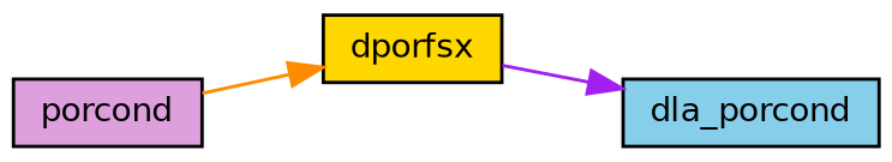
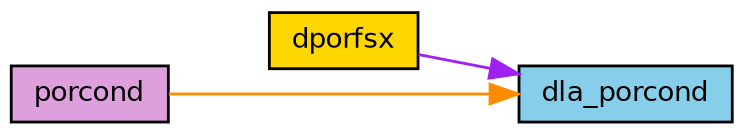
  digraph {
    rankdir=RL
    node [color=black fontname=Helvetica fontsize=10 shape=record style=filled]
    edge [dir=back fontname=Helvetica fontsize=10 labelfontname=Helvetica labelfontsize=10 style=solid]
    n1 [fillcolor=skyblue fontcolor=black height=0.2 label=dla_porcond width=0.4]
    n2 [fillcolor=gold height=0.2 label=dporfsx width=0.4]
    n3 [fillcolor=plum height=0.2 label=porcond width=0.4]
    n1 -> n2 [color=purple]
-   n2 -> n3 [color=darkorange]
+   n1 -> n3 [color=darkorange]
  }
